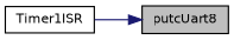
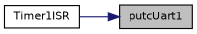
  digraph {
    rankdir=RL
    node [color=black fontname=Helvetica fontsize=10 shape=record style=filled]
-   n1 [fillcolor=grey75 fontcolor=black height=0.2 label=putcUart8 width=0.4]
+   n1 [fillcolor=grey75 fontcolor=black height=0.2 label=putcUart1 width=0.4]
    n2 [fillcolor=white height=0.2 label=Timer1ISR width=0.4]
    n1 -> n2 [color=midnightblue dir=back fontname=Helvetica fontsize=10 labelfontname=Helvetica labelfontsize=10 style=solid]
  }
